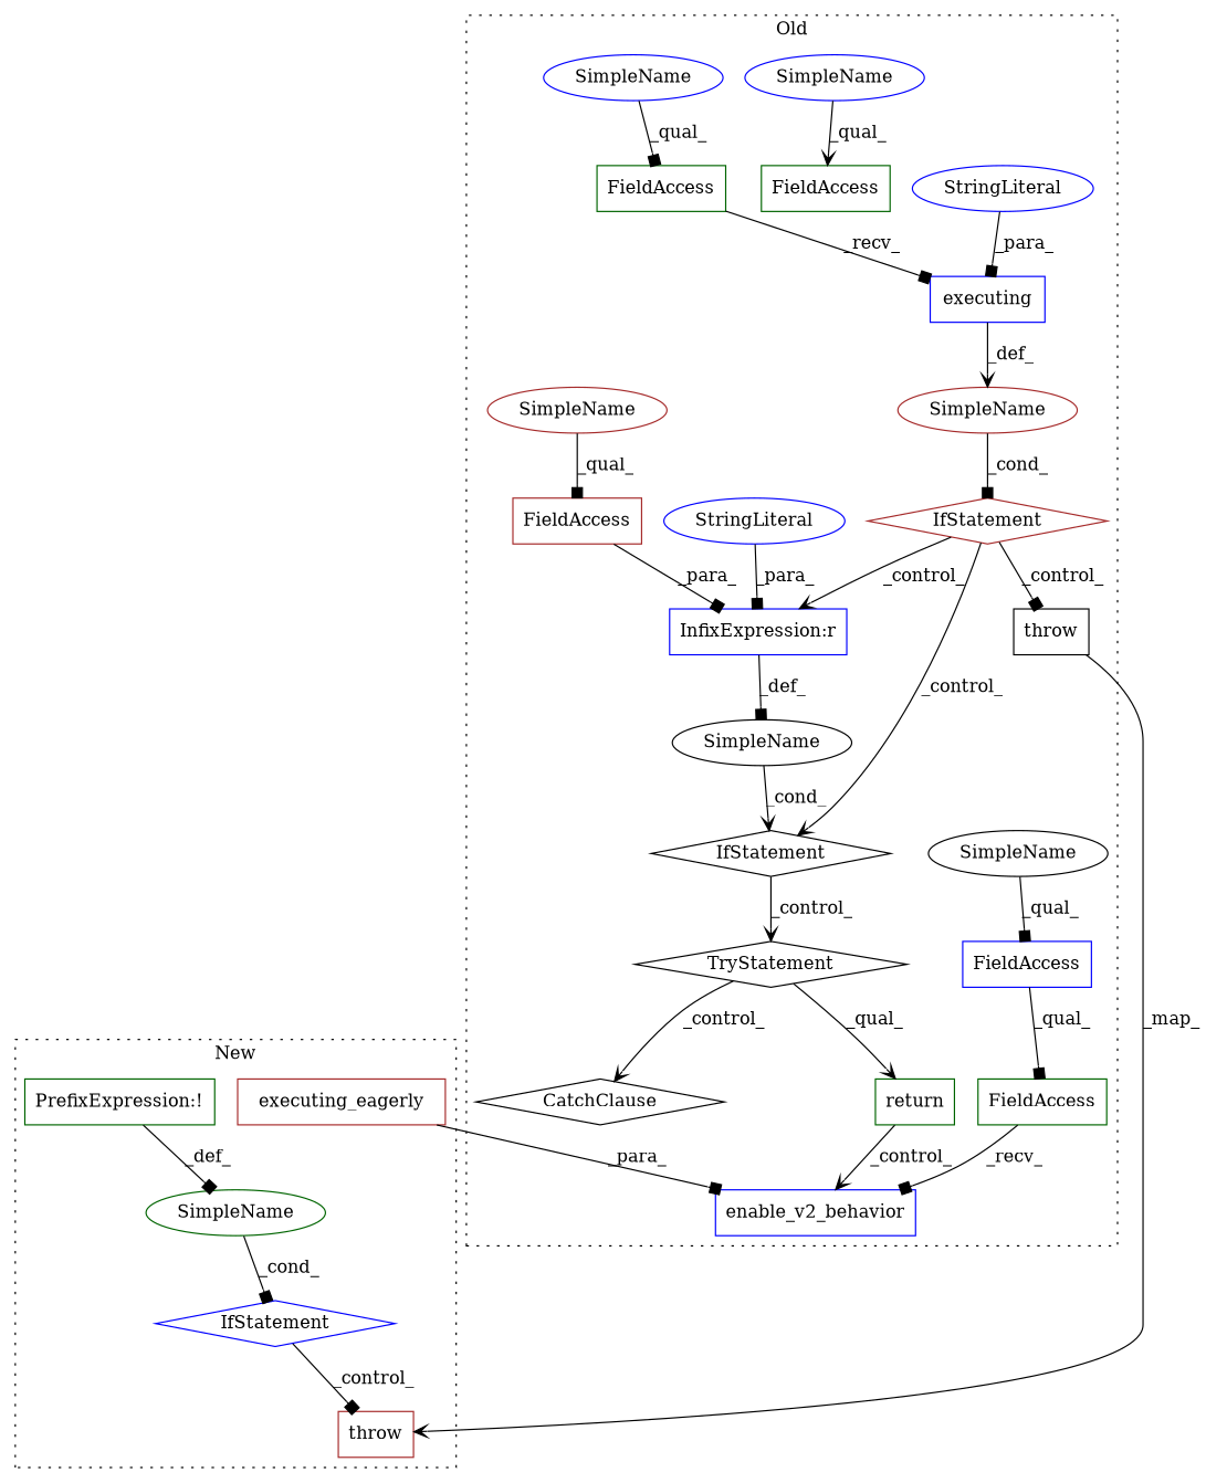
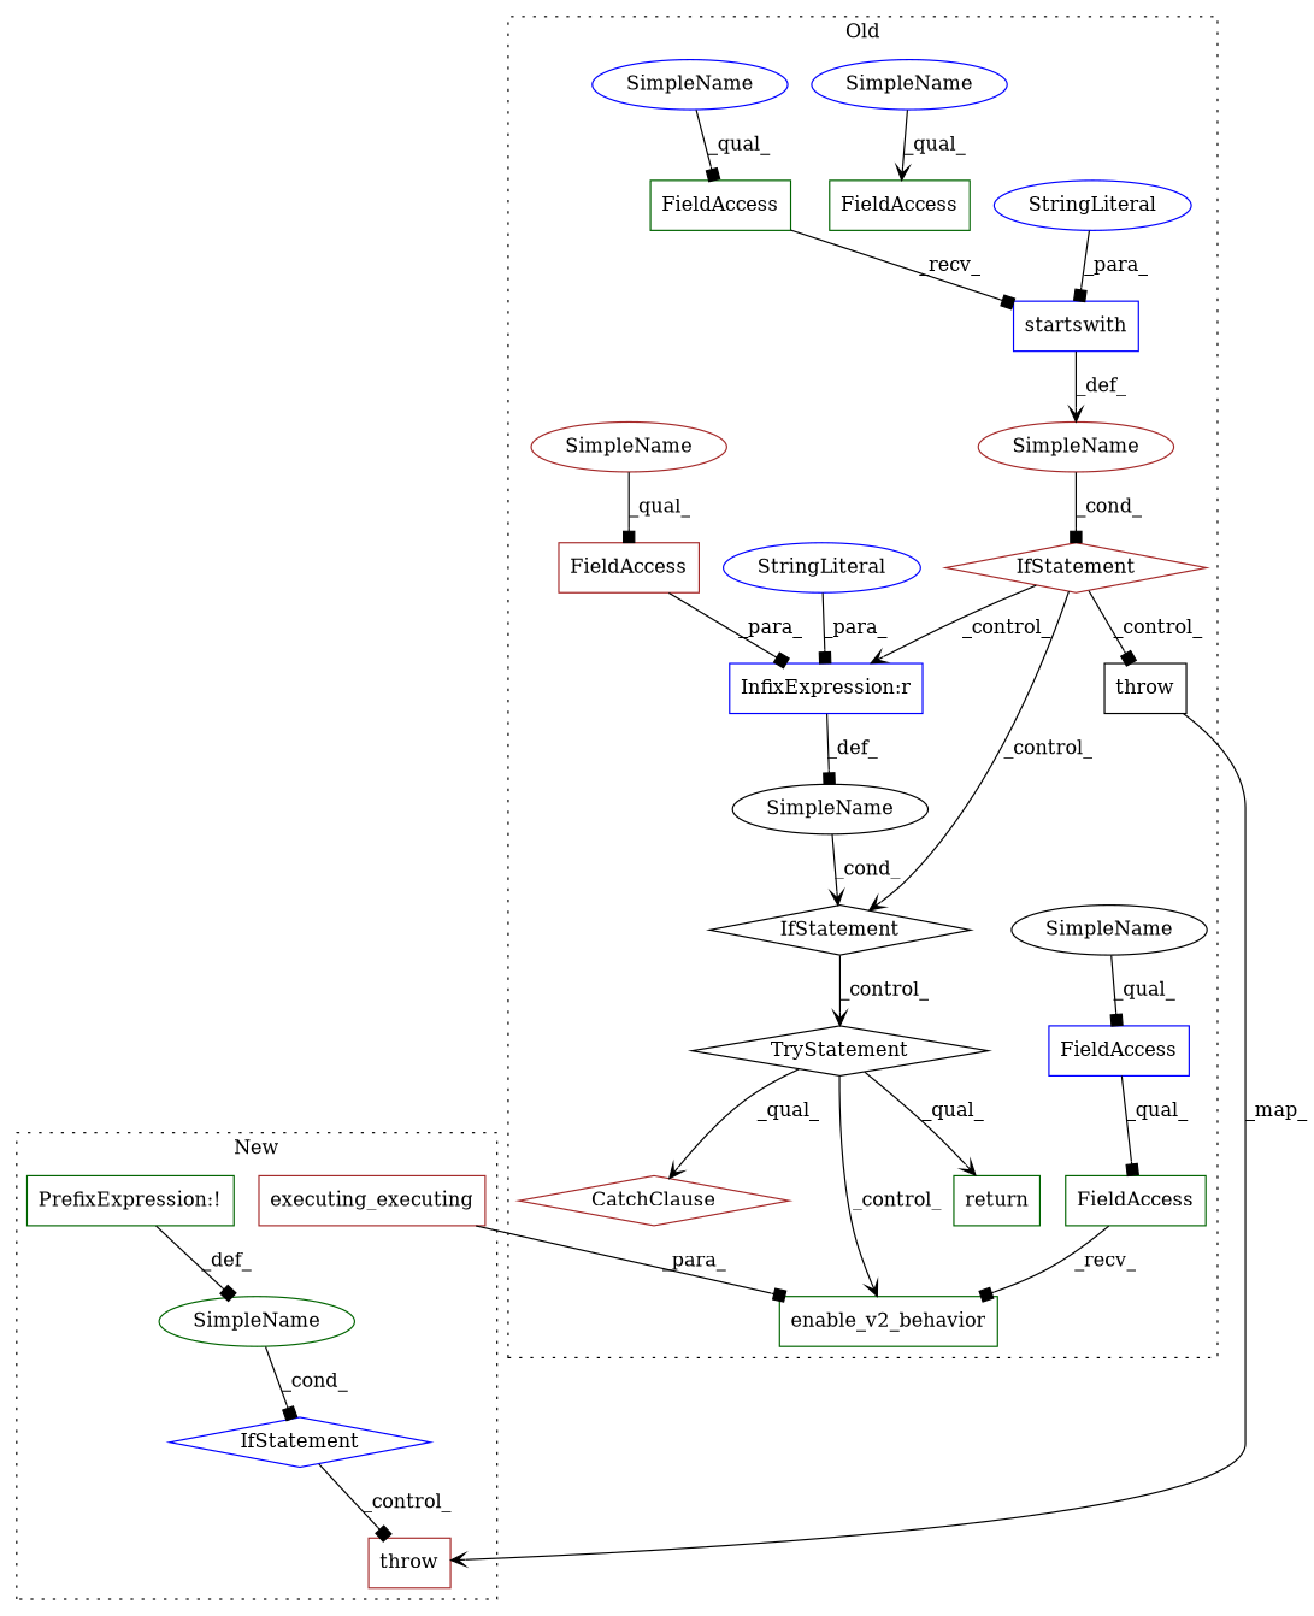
  digraph {
    node [a=42 color=blue l=10 shape=box]
    edge [arrowhead=box]
    n1 [a=25 color=black l="4,2" label=IfStatement s="2587,2630" shape=diamond]
    n2 [color=black label=SimpleName shape=ellipse l=""]
    n3 [a=41 color=darkgreen l=7 label=return s=2711]
-   n4 [a=32 l="11,1" label=executing s="2561,2576"]
+   n4 [a=32 l="11,1" label=startswith s="2561,2576"]
    n5 [a=27 l=4 label="InfixExpression:r" s=2617]
    n6 [a=53 color=black l=6 label=throw s=2811]
    n7 [a=54 color=black l=4 label=TryStatement s=2642 shape=diamond]
    n8 [a=22 color=darkgreen l=22 label=FieldAccess s=2538]
    n9 [a=22 color=darkgreen l=26 label=FieldAccess s=2501]
    n10 [a=22 l=17 label=FieldAccess s=2658]
    n11 [a=22 color=darkgreen l=20 label=FieldAccess s=2658]
    n12 [a=22 color=brown l=26 label=FieldAccess s=2591]
    n13 [a=25 color=brown l="4,2" label=IfStatement s="2534,2577" shape=diamond]
    n14 [color=brown label=SimpleName shape=ellipse l=""]
-   n15 [a=12 color=black l="15,2" label=CatchClause s="2730,2771" shape=diamond]
+   n15 [a=12 color=brown l="15,2" label=CatchClause s="2730,2771" shape=diamond]
    n16 [a=45 l=9 label=StringLiteral s=2621 shape=ellipse]
    n17 [a=45 l=4 label=StringLiteral s=2572 shape=ellipse]
-   n18 [a=32 l=20 label=enable_v2_behavior s=2679]
+   n18 [a=32 color=darkgreen l=20 label=enable_v2_behavior s=2679]
    n19 [color=brown label=SimpleName s=2591 shape=ellipse]
    n20 [label=SimpleName s=2501 shape=ellipse]
    n21 [color=black label=SimpleName s=2658 shape=ellipse]
    n22 [label=SimpleName s=2538 shape=ellipse]
-   n23 [a=32 color=brown l=19 label=executing_eagerly s=2506]
+   n23 [a=32 color=brown l=19 label=executing_executing s=2506]
    n24 [a=25 l="4,2" label=IfStatement s="2490,2525" shape=diamond]
    n25 [a=38 color=darkgreen l=1 label="PrefixExpression:!" s=2494]
    n26 [color=darkgreen label=SimpleName shape=ellipse l=""]
    n27 [a=53 color=brown l=6 label=throw s=2535]
    subgraph cluster_1 {
      label=Old
      style=dotted
      n1
      n2
      n3
      n4
      n5
      n6
      n7
      n8
      n9
      n10
      n11
      n12
      n13
      n14
      n15
      n16
      n17
      n18
      n19
      n20
      n21
      n22
    }
    subgraph cluster_2 {
      label=New
      style=dotted
      n23
      n24
      n25
      n26
      n27
    }
    n1 -> n7 [arrowhead=vee label=_control_]
    n2 -> n1 [arrowhead=vee label=_cond_]
    n4 -> n14 [arrowhead=vee label=_def_]
    n5 -> n2 [label=_def_]
    n6 -> n27 [arrowhead=vee label=_map_]
    n7 -> n3 [arrowhead=vee label=_qual_]
-   n7 -> n15 [arrowhead=vee label=_control_]
-   n3 -> n18 [arrowhead=vee label=_control_]
+   n7 -> n15 [arrowhead=vee label=_qual_]
+   n7 -> n18 [arrowhead=vee label=_control_]
    n8 -> n4 [label=_recv_]
    n10 -> n11 [label=_qual_]
    n11 -> n18 [label=_recv_]
    n12 -> n5 [label=_para_]
    n13 -> n1 [arrowhead=vee label=_control_]
    n13 -> n5 [arrowhead=vee label=_control_]
    n13 -> n6 [label=_control_]
    n14 -> n13 [label=_cond_]
    n16 -> n5 [label=_para_]
    n17 -> n4 [label=_para_]
    n19 -> n12 [label=_qual_]
    n20 -> n9 [arrowhead=vee label=_qual_]
    n21 -> n10 [label=_qual_]
    n22 -> n8 [label=_qual_]
    n23 -> n18 [label=_para_]
    n24 -> n27 [label=_control_]
    n25 -> n26 [label=_def_]
    n26 -> n24 [label=_cond_]
  }
